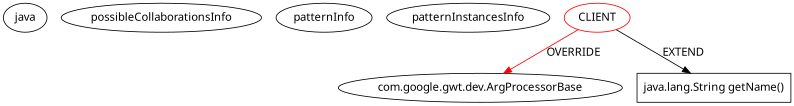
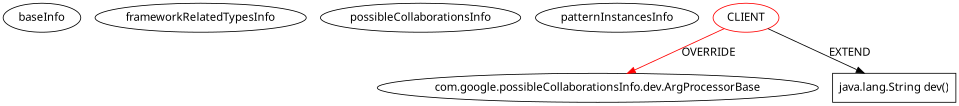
  digraph {
    fontname="Noto Sans"
    node [fontname="Noto Sans"]
    edge [fontname="Noto Sans"]
-   baseInfo [category=pattern graphId=1402 isAnonymous=false possibleRelation=false label=java]
+   baseInfo [category=pattern graphId=1402 isAnonymous=false possibleRelation=false]
+   frameworkRelatedTypesInfo [0="com.google.gwt.dev.ArgProcessorBase"]
    possibleCollaborationsInfo
-   patternInfo [frequency=2.0 patternRootClient=0]
    patternInstancesInfo [0="WeTheInternet-xapi-template~/WeTheInternet-xapi-template/xapi-template-master/src/main/java/wetheinter/net/dev/template/ProcessingInstructionOptions.java~ProcessingInstructionOptions~478" 1="WeTheInternet-xapi-template~/WeTheInternet-xapi-template/xapi-template-master/src/main/java/wetheinter/net/dev/template/TemplateGeneratorOptions.java~TemplateGeneratorOptions~473"]
-   n6 [isFrameworkType=false label="com.google.gwt.dev.ArgProcessorBase" vertexType=FRAMEWORK_CLASS_TYPE]
+   n6 [isFrameworkType=false label="com.google.possibleCollaborationsInfo.dev.ArgProcessorBase" vertexType=FRAMEWORK_CLASS_TYPE]
    n7 [color=red isFrameworkType=false label=CLIENT vertexType=ROOT_CLIENT_CLASS_DECLARATION]
-   n8 [isFrameworkType=false label="java.lang.String getName()" shape=box vertexType=OVERRIDING_METHOD_DECLARATION]
+   n8 [isFrameworkType=false label="java.lang.String dev()" shape=box vertexType=OVERRIDING_METHOD_DECLARATION]
    n7 -> n6 [color=red label=OVERRIDE]
    n7 -> n8 [label=EXTEND]
  }
